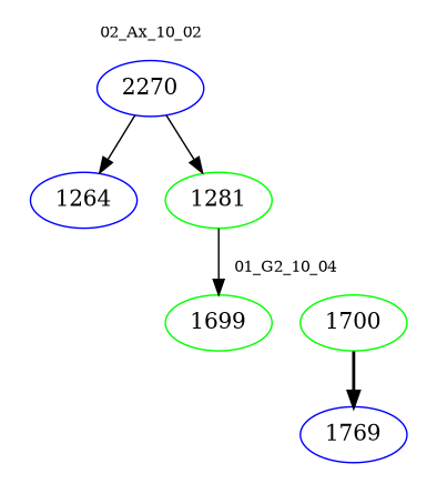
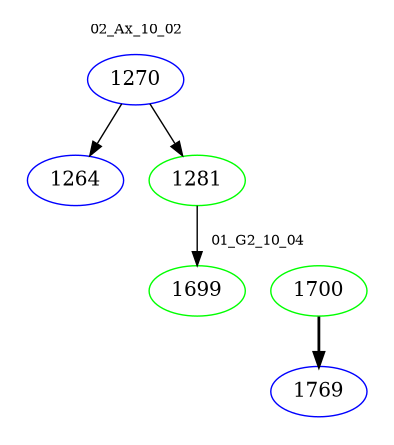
  digraph {
    node [color=blue]
    edge [color=black style=solid]
-   n1 [label=2270]
+   n1 [label=1270]
    n2 [label=1264]
    n3 [color=green label=1281]
    n4 [color=green label=1700]
    n5 [color=green label=1699]
    n6 [label=1769]
    subgraph cluster_1 {
      color=white
      fontsize=10
      label="02_Ax_10_02"
      n1
      n2
      n3
    }
    subgraph cluster_2 {
      color=white
      fontsize=10
      label="01_G2_10_04"
      n4
      n5
      n6
    }
    n1 -> n2
    n1 -> n3
    n3 -> n5
    n4 -> n6 [style=bold]
  }
